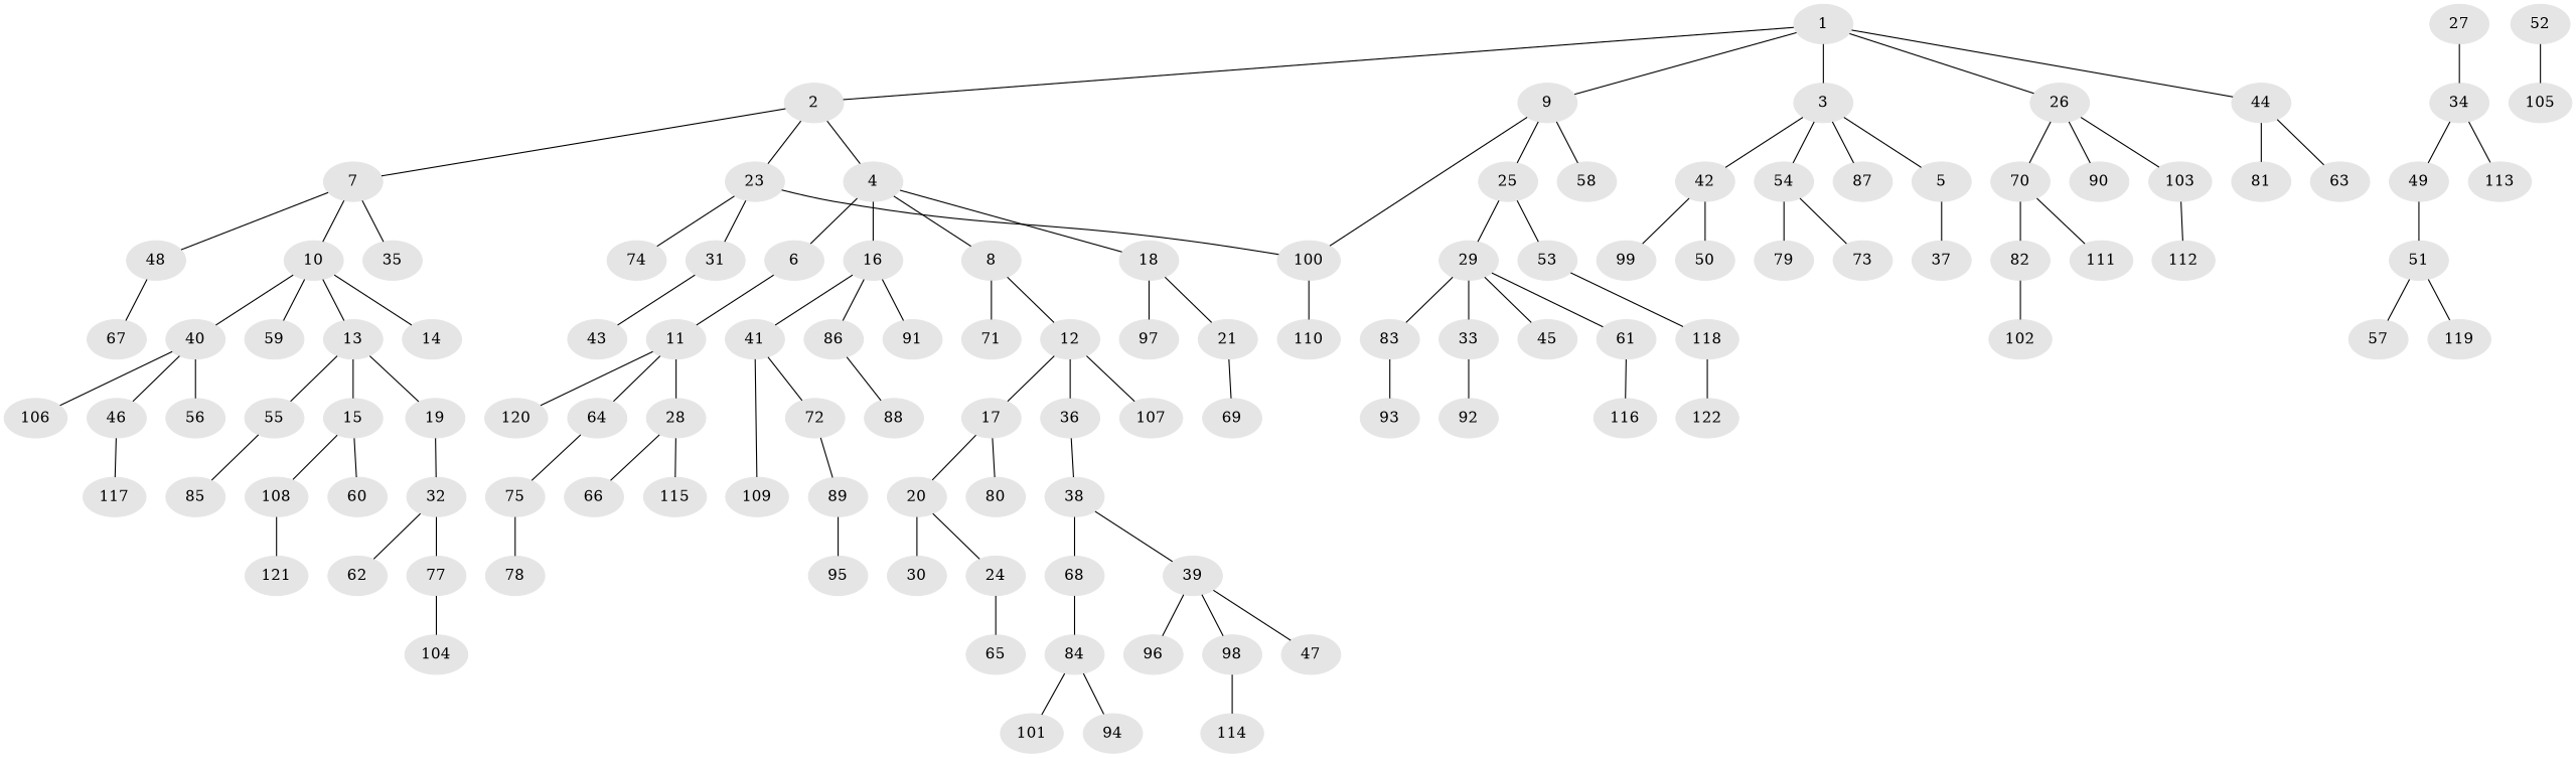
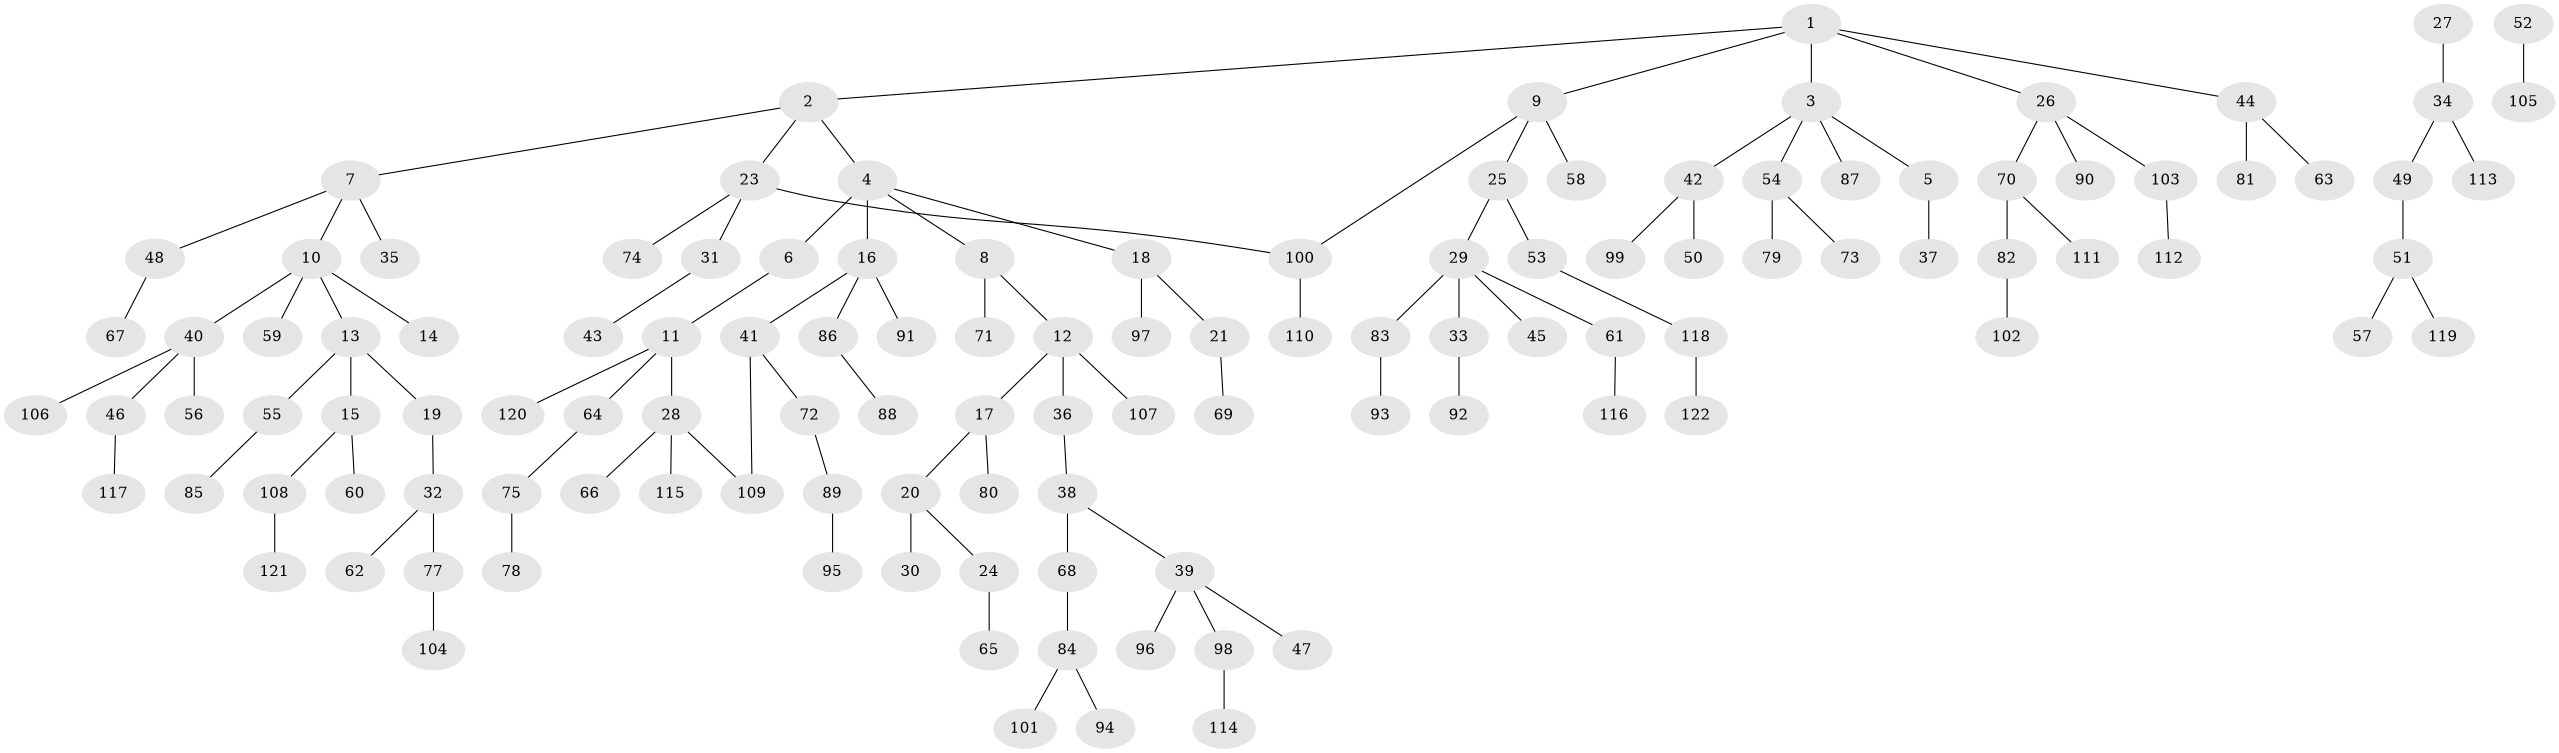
  graph {
    node [color=gray90 style=filled]
    1
    2
    3
    9
    26
    44
    4
    7
    23
    5
    42
    54
    87
    25
    58
    100
    70
    90
    103
    63
    81
    6
    8
    16
    18
    10
    35
    48
    31
    74
    37
    50
    99
    73
    79
    11
    12
    71
    41
    86
    91
    21
    97
    28
    64
    120
    13
    14
    40
    59
    67
    17
    36
    107
    29
    53
    110
    15
    19
    55
    46
    56
    106
    66
    109
    115
    75
    20
    80
    38
    60
    108
    32
    85
    121
    72
    88
    24
    30
    69
    62
    77
    65
    27
    34
    52
    105
    43
    33
    45
    61
    83
    118
    82
    111
    112
    49
    113
    92
    116
    93
    104
    51
    39
    68
    47
    96
    98
    84
    114
    117
    89
    57
    119
    122
    78
    94
    101
    102
    95
    1 -- 2
    1 -- 3
    1 -- 9
    1 -- 26
    1 -- 44
    2 -- 4
    2 -- 7
    2 -- 23
    3 -- 5
    3 -- 42
    3 -- 54
    3 -- 87
    9 -- 25
    9 -- 58
    9 -- 100
    26 -- 70
    26 -- 90
    26 -- 103
    44 -- 63
    44 -- 81
    4 -- 6
    4 -- 8
    4 -- 16
    4 -- 18
    7 -- 10
    7 -- 35
    7 -- 48
    23 -- 100
    23 -- 31
    23 -- 74
    5 -- 37
    42 -- 50
    42 -- 99
    54 -- 73
    54 -- 79
    25 -- 29
    25 -- 53
    100 -- 110
    70 -- 82
    70 -- 111
    103 -- 112
    6 -- 11
    8 -- 12
    8 -- 71
    16 -- 41
    16 -- 86
    16 -- 91
    18 -- 21
    18 -- 97
    10 -- 13
    10 -- 14
    10 -- 40
    10 -- 59
    48 -- 67
    31 -- 43
    11 -- 28
    11 -- 64
    11 -- 120
    12 -- 17
    12 -- 36
    12 -- 107
    41 -- 109
    41 -- 72
    86 -- 88
    21 -- 69
    28 -- 66
+   28 -- 109
    28 -- 115
    64 -- 75
    13 -- 15
    13 -- 19
    13 -- 55
    40 -- 46
    40 -- 56
    40 -- 106
    17 -- 20
    17 -- 80
    36 -- 38
    29 -- 33
    29 -- 45
    29 -- 61
    29 -- 83
    53 -- 118
    15 -- 60
    15 -- 108
    19 -- 32
    55 -- 85
    46 -- 117
    75 -- 78
    20 -- 24
    20 -- 30
    38 -- 39
    38 -- 68
    108 -- 121
    32 -- 62
    32 -- 77
    72 -- 89
    24 -- 65
    77 -- 104
    27 -- 34
    34 -- 49
    34 -- 113
    52 -- 105
    33 -- 92
    61 -- 116
    83 -- 93
    118 -- 122
    82 -- 102
    49 -- 51
    51 -- 57
    51 -- 119
    39 -- 47
    39 -- 96
    39 -- 98
    68 -- 84
    98 -- 114
    84 -- 94
    84 -- 101
    89 -- 95
  }
